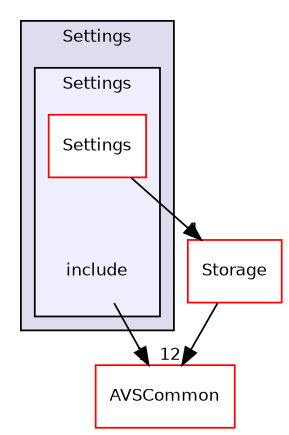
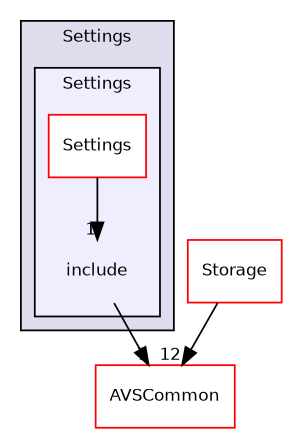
  digraph {
    compound=true
    node [fontname=Helvetica fontsize=10 shape=box color=red fillcolor=white style=filled]
    edge [labeldistance=1.5 labelfontname=Helvetica labelfontsize=10]
    n1 [label=include shape=plaintext color="" fillcolor="" style=""]
    n2 [label=Settings]
    n3 [label=AVSCommon]
    n4 [label=Storage]
    subgraph cluster_1 {
      bgcolor="#ddddee"
      fontname=Helvetica
      fontsize=10
      label=Settings
      pencolor=black
      subgraph cluster_2 {
        bgcolor="#eeeeff"
        fontname=Helvetica
        fontsize=10
        label=Settings
        pencolor=black
        n1
        n2
      }
    }
    n1 -> n3 [headlabel=7]
-   n2 -> n4 [headlabel=1]
+   n2 -> n1 [headlabel=1]
    n4 -> n3 [headlabel=12]
  }
